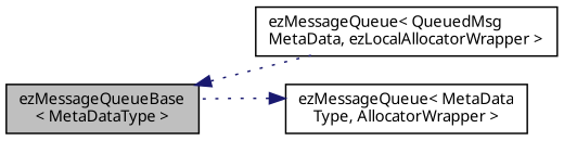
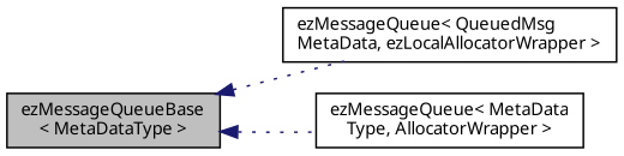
  digraph {
    rankdir=LR
    fontname="Noto Sans"
    node [color=black fillcolor=white fontname="Noto Sans" fontsize=10 shape=record style=filled]
    edge [color=midnightblue dir=back fontname="Noto Sans" fontsize=10 labelfontname=Helvetica labelfontsize=10 style=dotted]
    n1 [fillcolor=grey75 fontcolor=black height=0.2 label="ezMessageQueueBase\l\< MetaDataType \>" width=0.4]
    n2 [height=0.2 label="ezMessageQueue\< QueuedMsg\lMetaData, ezLocalAllocatorWrapper \>" width=0.4]
    n3 [height=0.2 label="ezMessageQueue\< MetaData\lType, AllocatorWrapper \>" width=0.4]
    n1 -> n2
-   n3 -> n1
+   n1 -> n3
  }
